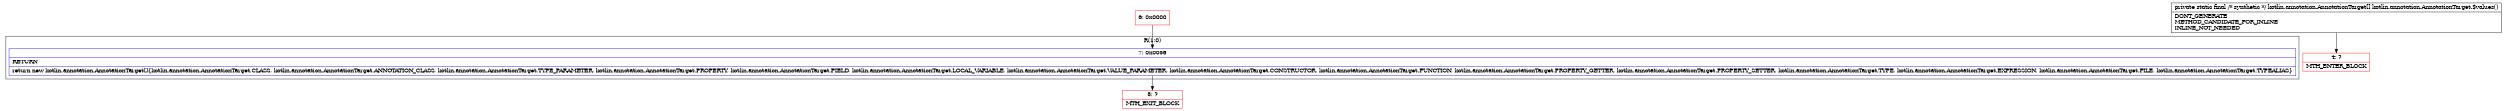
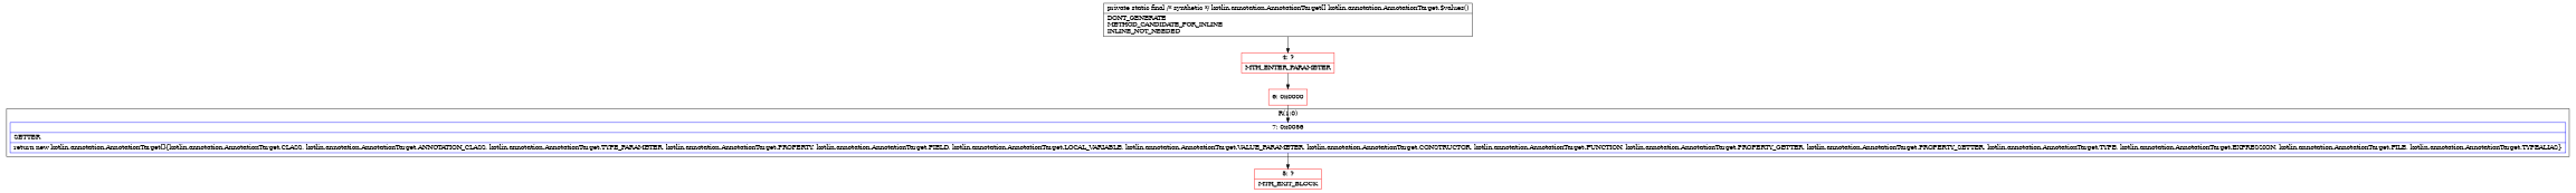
  digraph {
    fontname="DejaVu Serif"
    node [color=red fontname="DejaVu Serif" shape=record]
    edge [fontname="DejaVu Serif"]
-   n1 [color=blue label="{7\:\ 0x0056|RETURN\l|return new kotlin.annotation.AnnotationTarget[]\{kotlin.annotation.AnnotationTarget.CLASS, kotlin.annotation.AnnotationTarget.ANNOTATION_CLASS, kotlin.annotation.AnnotationTarget.TYPE_PARAMETER, kotlin.annotation.AnnotationTarget.PROPERTY, kotlin.annotation.AnnotationTarget.FIELD, kotlin.annotation.AnnotationTarget.LOCAL_VARIABLE, kotlin.annotation.AnnotationTarget.VALUE_PARAMETER, kotlin.annotation.AnnotationTarget.CONSTRUCTOR, kotlin.annotation.AnnotationTarget.FUNCTION, kotlin.annotation.AnnotationTarget.PROPERTY_GETTER, kotlin.annotation.AnnotationTarget.PROPERTY_SETTER, kotlin.annotation.AnnotationTarget.TYPE, kotlin.annotation.AnnotationTarget.EXPRESSION, kotlin.annotation.AnnotationTarget.FILE, kotlin.annotation.AnnotationTarget.TYPEALIAS\}\l}"]
+   n1 [color=blue label="{7\:\ 0x0056|SETTER\l|return new kotlin.annotation.AnnotationTarget[]\{kotlin.annotation.AnnotationTarget.CLASS, kotlin.annotation.AnnotationTarget.ANNOTATION_CLASS, kotlin.annotation.AnnotationTarget.TYPE_PARAMETER, kotlin.annotation.AnnotationTarget.PROPERTY, kotlin.annotation.AnnotationTarget.FIELD, kotlin.annotation.AnnotationTarget.LOCAL_VARIABLE, kotlin.annotation.AnnotationTarget.VALUE_PARAMETER, kotlin.annotation.AnnotationTarget.CONSTRUCTOR, kotlin.annotation.AnnotationTarget.FUNCTION, kotlin.annotation.AnnotationTarget.PROPERTY_GETTER, kotlin.annotation.AnnotationTarget.PROPERTY_SETTER, kotlin.annotation.AnnotationTarget.TYPE, kotlin.annotation.AnnotationTarget.EXPRESSION, kotlin.annotation.AnnotationTarget.FILE, kotlin.annotation.AnnotationTarget.TYPEALIAS\}\l}"]
    n2 [label="{5\:\ ?|MTH_EXIT_BLOCK\l}"]
-   n3 [label="{4\:\ ?|MTH_ENTER_BLOCK\l}"]
+   n3 [label="{4\:\ ?|MTH_ENTER_PARAMETER\l}"]
    n4 [label="{6\:\ 0x0000}"]
    n5 [label="{private static final \/* synthetic *\/ kotlin.annotation.AnnotationTarget[] kotlin.annotation.AnnotationTarget.$values()  | DONT_GENERATE\lMETHOD_CANDIDATE_FOR_INLINE\lINLINE_NOT_NEEDED\l}" color=""]
    subgraph cluster_1 {
      label="R(1:0)"
      n1
    }
    n1 -> n2
+   n3 -> n4
    n4 -> n1
    n5 -> n3
  }
